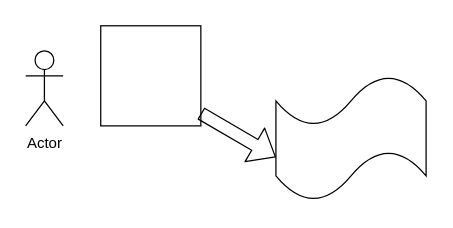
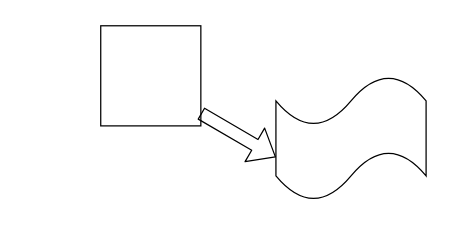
  <mxCell id="0" />
  <mxCell id="1" parent="0" />
  <mxCell id="2" value="" style="whiteSpace=wrap;html=1;aspect=fixed;" vertex="1" parent="1"><mxGeometry x="80" y="20" width="80" height="80" as="geometry" /></mxCell>
- <mxCell id="3" value="Actor" style="shape=umlActor;verticalLabelPosition=bottom;verticalAlign=top;html=1;outlineConnect=0;" vertex="1" parent="1"><mxGeometry x="20" y="40" width="30" height="60" as="geometry" /></mxCell>
  <mxCell id="4" value="" style="shape=tape;whiteSpace=wrap;html=1;" vertex="1" parent="1"><mxGeometry x="220" y="60" width="120" height="100" as="geometry" /></mxCell>
  <mxCell id="5" value="" style="shape=flexArrow;endArrow=classic;html=1;entryX=0;entryY=0.65;entryDx=0;entryDy=0;entryPerimeter=0;" edge="1" parent="1" target="4"><mxGeometry width="50" height="50" relative="1" as="geometry"><mxPoint x="160" y="90" as="sourcePoint" /><mxPoint x="210" y="40" as="targetPoint" /></mxGeometry></mxCell>
